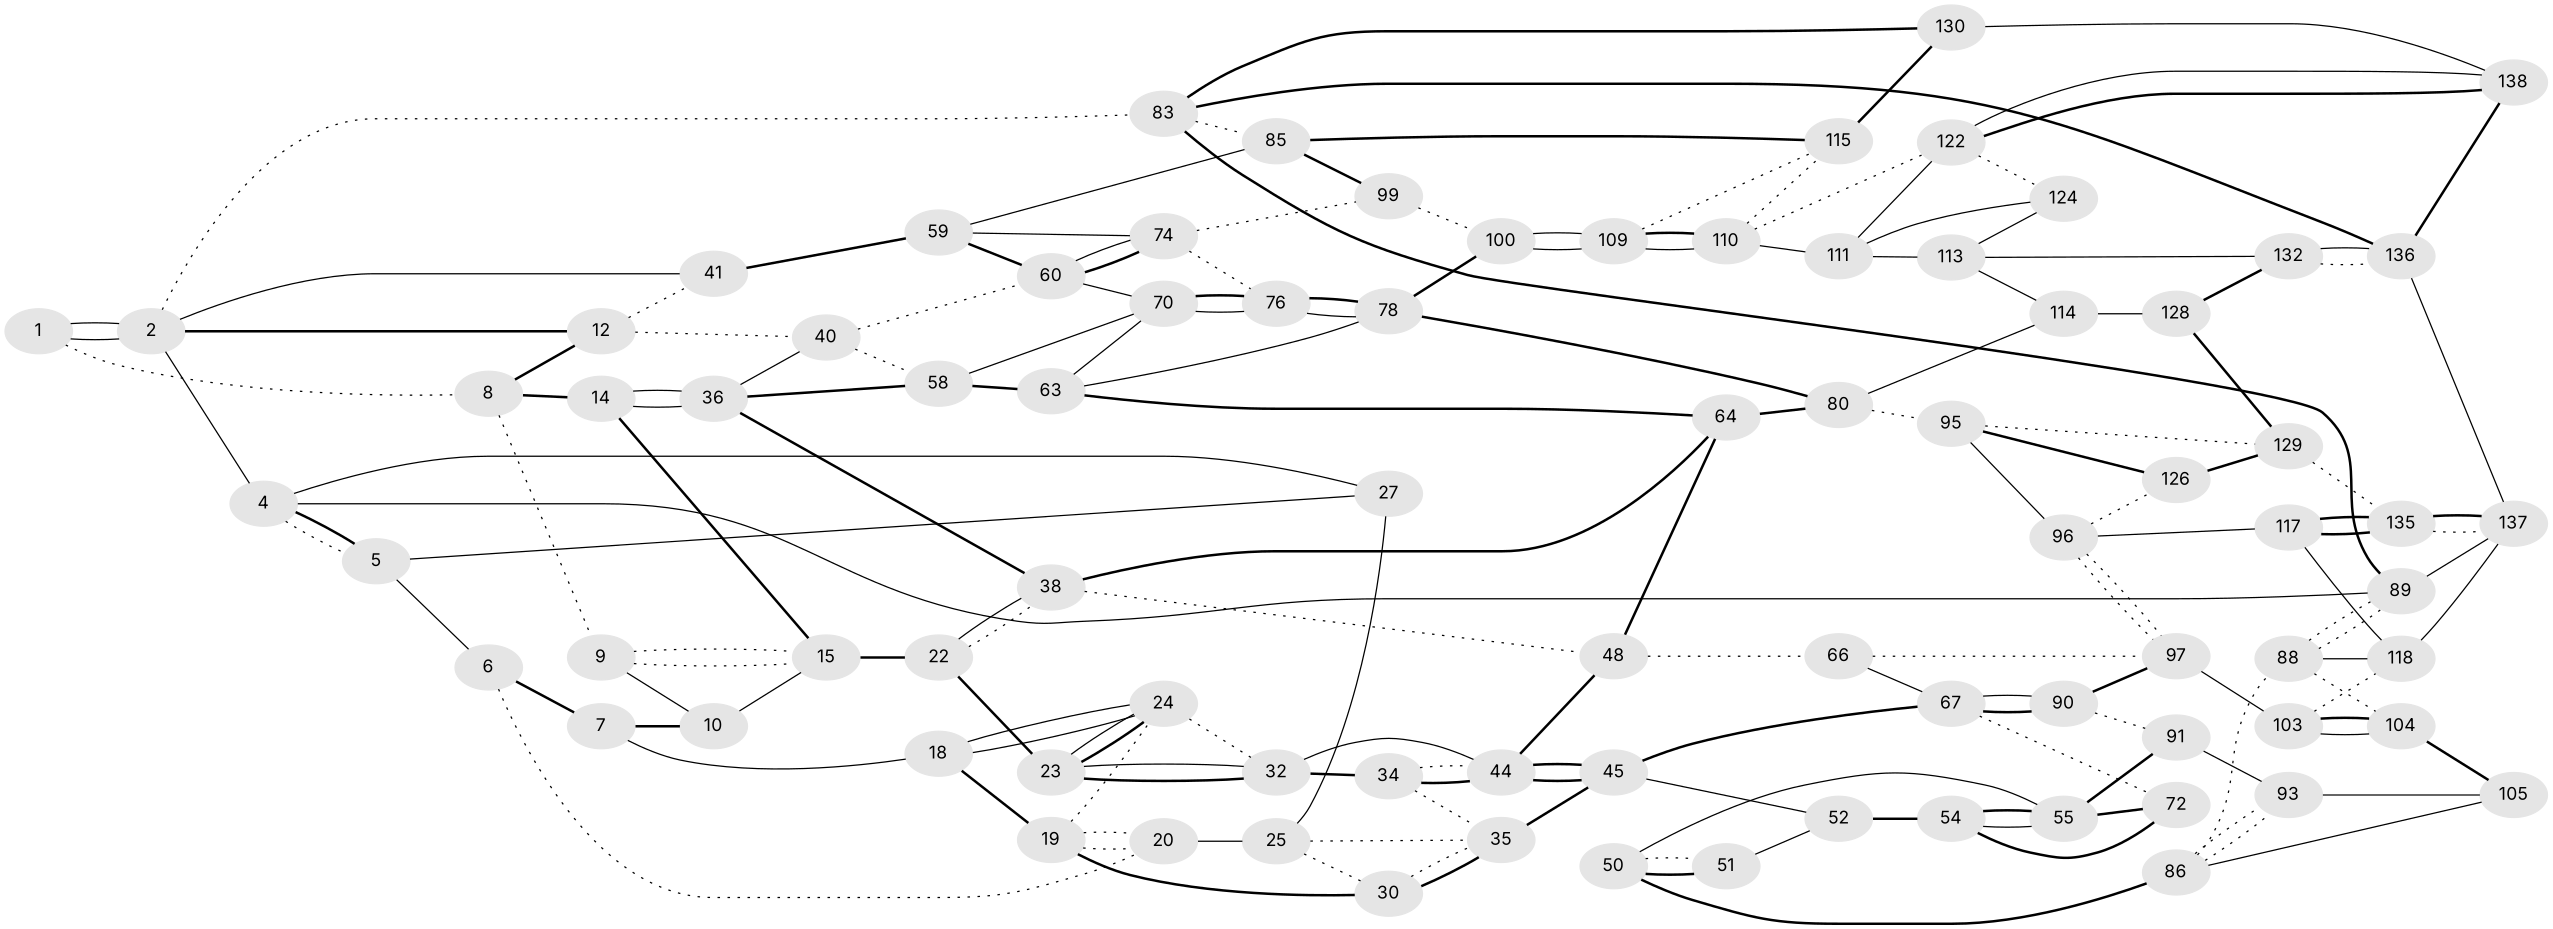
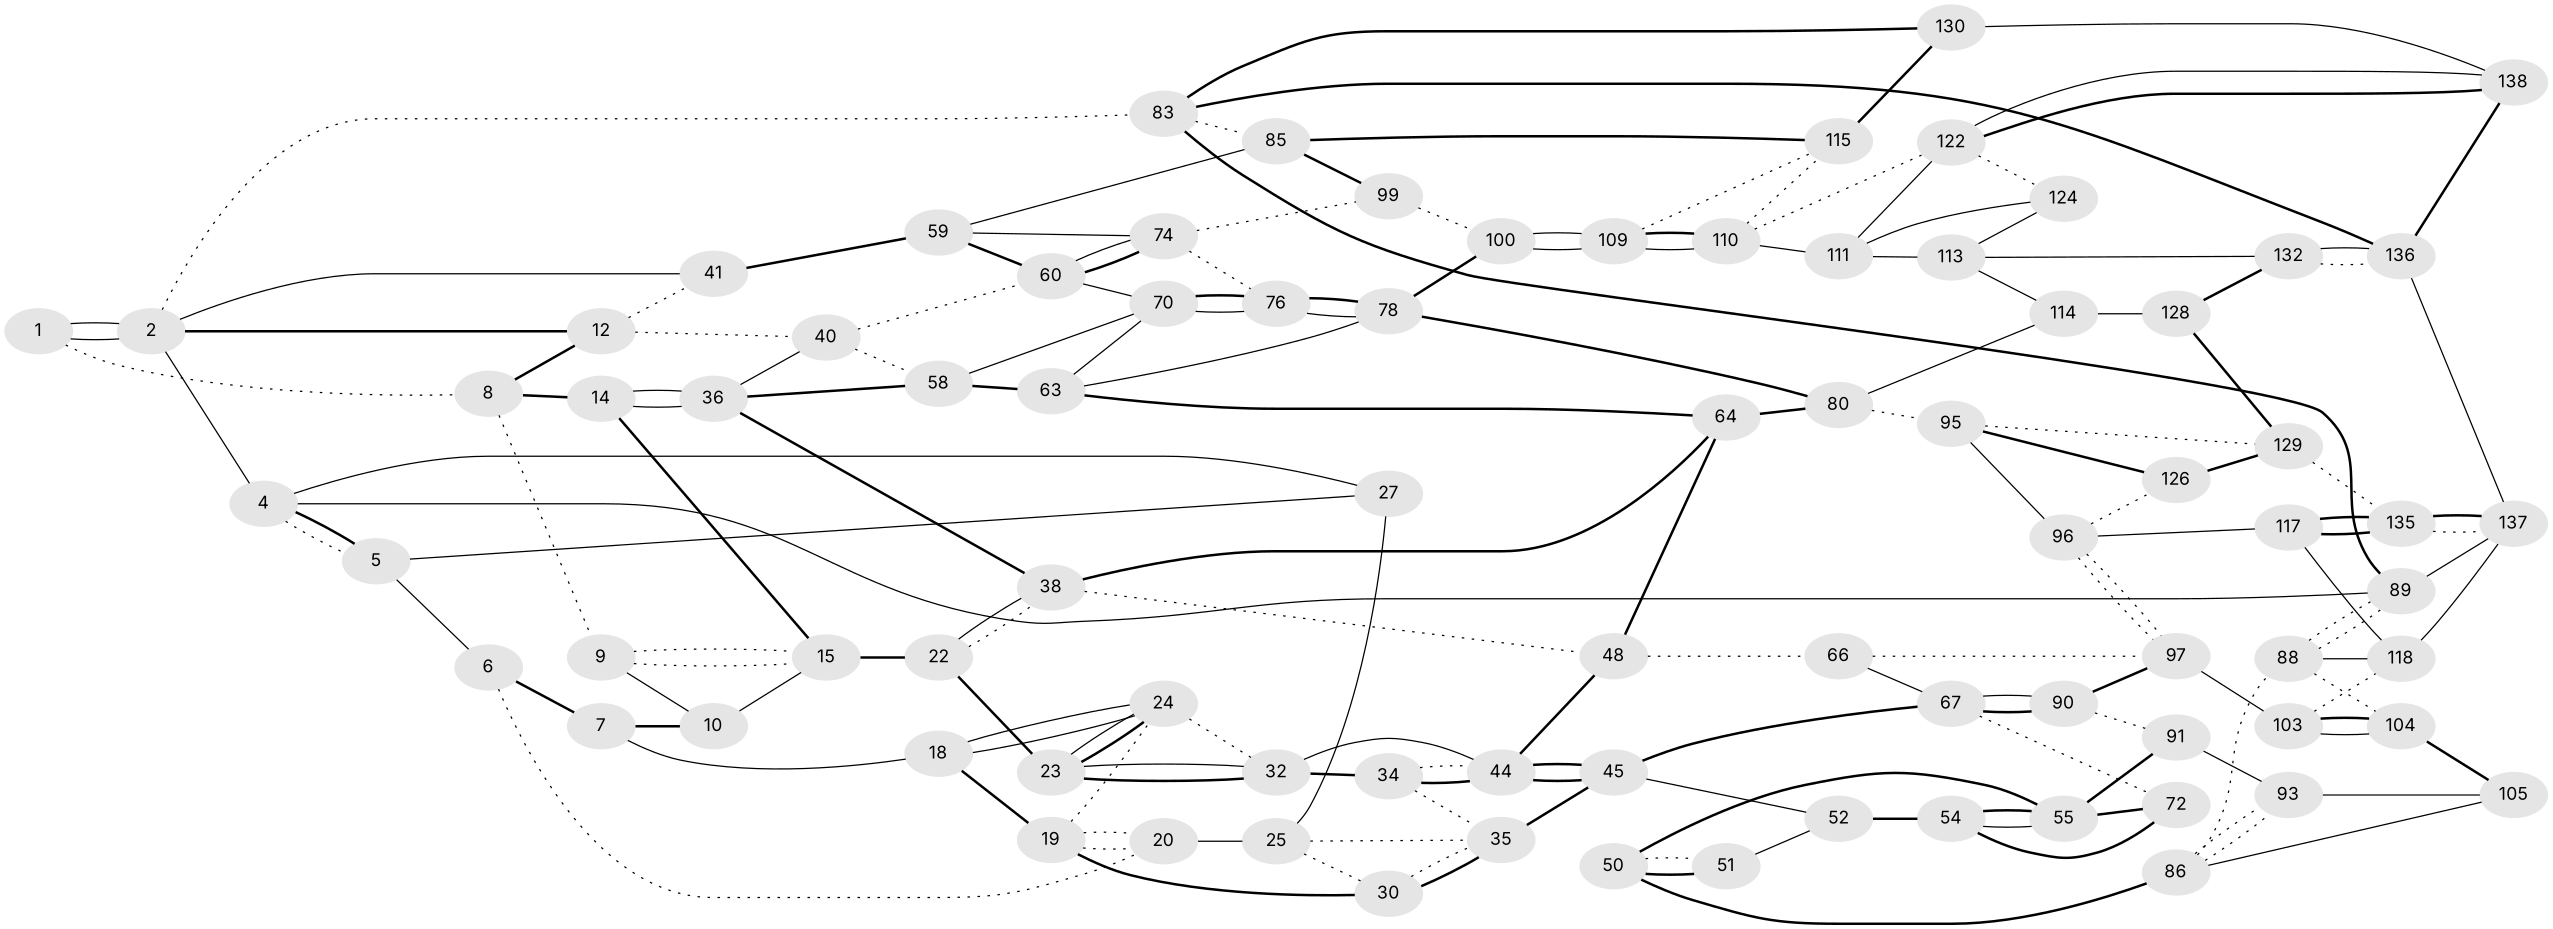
  graph {
    fontname=Inter
    rankdir=LR
    node [color=gray90 fontname=Inter style=filled]
    edge [fontname=Inter style=solid]
    2 [super="+3"]
    1
    8 [super="+13"]
    4 [super="+42"]
    12 [super="+39"]
    41
    83 [super="+84"]
    9
    14
    5 [super="+17"]
    27 [super="+28"]
    89
    40 [super="+57"]
    59 [super="+82"]
    85 [super="+101"]
    130
    136 [super="+139"]
    6 [super="+16"]
    50 [super="+56"]
    51
    55 [super="+81"]
    86 [super="+87"]
    137 [super="+140"]
    7 [super="+11"]
    20
    10
    18
    25 [super="+26"]
    15 [super="+21"]
    19 [super="+29"]
    24 [super="+31"]
    36 [super="+37"]
    22
    58 [super="+62"]
    60 [super="+61"]
    38 [super="+47"]
    23
    30
    32 [super="+33"]
    35 [super="+43"]
    48 [super="+65"]
    64 [super="+69"]
    34
    44 [super="+49"]
    45 [super="+46"]
    52 [super="+53"]
    67 [super="+68"]
    63 [super="+77"]
    70 [super="+71"]
    66
    80 [super="+94"]
    74 [super="+75"]
    54
    72 [super="+73"]
    90
    97 [super="+98"]
    91 [super="+92"]
    88 [super="+107"]
    93 [super="+102"]
    105
    78 [super="+79"]
    76
    99
    115 [super="+120"]
    100
    95 [super="+125"]
    114 [super="+127"]
    103 [super="+108"]
    109
    96 [super="+116"]
    126
    129 [super="+134"]
    128 [super="+133"]
    138
    104 [super="+106"]
    118 [super="+119"]
    117
    135
    110 [super="+121"]
    111 [super="+112"]
    122 [super="+123"]
    113 [super="+131"]
    124
    132
    2 -- 4
    2 -- 12 [style=bold]
    2 -- 41
    2 -- 83 [style=dotted]
    1 -- 2
    1 -- 2
    1 -- 8 [style=dotted]
    8 -- 12 [style=bold]
    8 -- 9 [style=dotted]
    8 -- 14 [style=bold]
    4 -- 5 [style=dotted]
    4 -- 5 [style=bold]
    4 -- 27
    4 -- 89
    12 -- 41 [style=dotted]
    12 -- 40 [style=dotted]
    41 -- 59 [style=bold]
    83 -- 89 [style=bold]
    83 -- 85 [style=dotted]
    83 -- 130 [style=bold]
    83 -- 136 [style=bold]
    9 -- 10
    9 -- 15 [style=dotted]
    9 -- 15 [style=dotted]
    14 -- 15 [style=bold]
    14 -- 36
    14 -- 36
    5 -- 27
    5 -- 6 [weight=2]
    89 -- 137
    40 -- 58 [style=dotted]
    40 -- 60 [style=dotted]
    59 -- 85
    59 -- 60 [style=bold]
    59 -- 74
    85 -- 99 [style=bold]
    85 -- 115 [style=bold]
    130 -- 138
    136 -- 137
    136 -- 138 [style=bold]
    6 -- 7 [style=bold]
    6 -- 20 [style=dotted]
    50 -- 51 [style=bold]
    50 -- 51 [style=dotted]
-   50 -- 55
+   50 -- 55 [style=bold]
    50 -- 86 [style=bold]
    51 -- 52
    55 -- 72 [style=bold]
    55 -- 91 [style=bold]
    86 -- 88 [style=dotted]
    86 -- 93 [style=dotted]
    86 -- 93 [style=dotted]
    86 -- 105
    7 -- 10 [style=bold]
    7 -- 18
    20 -- 25
    10 -- 15
    18 -- 19 [style=bold]
    18 -- 24
    18 -- 24
    25 -- 27
    25 -- 30 [style=dotted]
    25 -- 35 [style=dotted]
    15 -- 22 [style=bold]
    19 -- 20 [style=dotted]
    19 -- 20 [style=dotted]
    19 -- 24 [style=dotted]
    19 -- 30 [style=bold]
    24 -- 32 [style=dotted]
    36 -- 40
    36 -- 58 [style=bold]
    36 -- 38 [style=bold]
    22 -- 38 [style=dotted]
    22 -- 38
    22 -- 23 [style=bold]
    58 -- 63 [style=bold]
    58 -- 70
    60 -- 70
    60 -- 74 [style=bold]
    60 -- 74
    38 -- 48 [style=dotted]
    38 -- 64 [style=bold]
    23 -- 24 [style=bold]
    23 -- 24
    23 -- 32 [style=bold]
    23 -- 32
    30 -- 35 [style=bold]
    30 -- 35 [style=dotted]
    32 -- 34 [style=bold]
    32 -- 44
    35 -- 45 [style=bold]
    48 -- 64 [style=bold]
    48 -- 66 [style=dotted]
    64 -- 80 [style=bold]
    34 -- 35 [style=dotted]
    34 -- 44 [style=bold]
    34 -- 44 [style=dotted]
    44 -- 48 [style=bold]
    44 -- 45 [style=bold]
    44 -- 45 [style=bold]
    45 -- 52
    45 -- 67 [style=bold]
    52 -- 54 [style=bold]
    67 -- 72 [style=dotted]
    67 -- 90 [style=bold]
    67 -- 90
    63 -- 64 [style=bold]
    63 -- 70
    63 -- 78
    70 -- 76
    70 -- 76 [style=bold]
    66 -- 67
    66 -- 97 [style=dotted]
    80 -- 95 [style=dotted]
    80 -- 114
    74 -- 76 [style=dotted]
    74 -- 99 [style=dotted]
    54 -- 55
    54 -- 55 [style=bold]
    54 -- 72 [style=bold]
    90 -- 97 [style=bold]
    90 -- 91 [style=dotted]
    97 -- 103
    91 -- 93 [weight=2]
    88 -- 89 [style=dotted]
    88 -- 89 [style=dotted]
    88 -- 104 [style=dotted]
    88 -- 118
    93 -- 105
    78 -- 80 [style=bold]
    78 -- 100 [style=bold]
    76 -- 78
    76 -- 78 [style=bold]
    99 -- 100 [style=dotted]
    115 -- 130 [style=bold]
    100 -- 109
    100 -- 109
    95 -- 96
    95 -- 126 [style=bold]
    95 -- 129 [style=dotted]
    114 -- 128 [weight=2]
    103 -- 104 [weight=2]
    103 -- 104 [style=bold]
    103 -- 118 [style=dotted]
    109 -- 115 [style=dotted]
    109 -- 110
    109 -- 110 [style=bold]
    96 -- 97 [style=dotted]
    96 -- 97 [style=dotted]
    96 -- 126 [style=dotted]
    96 -- 117
    126 -- 129 [style=bold]
    129 -- 135 [style=dotted]
    128 -- 129 [style=bold]
    128 -- 132 [style=bold]
    104 -- 105 [style=bold]
    118 -- 137
    117 -- 118
    117 -- 135 [style=bold]
    117 -- 135 [style=bold]
    135 -- 137 [style=dotted]
    135 -- 137 [style=bold]
    110 -- 115 [style=dotted]
    110 -- 111
    110 -- 122 [style=dotted]
    111 -- 122
    111 -- 113
    111 -- 124
    122 -- 138 [style=bold]
    122 -- 138
    122 -- 124 [style=dotted]
    113 -- 114
    113 -- 124
    113 -- 132
    132 -- 136 [style=dotted]
    132 -- 136
  }
